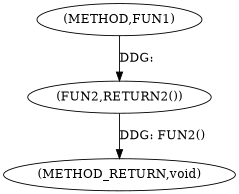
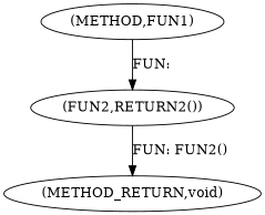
  digraph {
    n1 [label="(METHOD,FUN1)"]
    n2 [label="(FUN2,RETURN2())"]
    n3 [label="(METHOD_RETURN,void)"]
-   n1 -> n2 [label="DDG: "]
-   n2 -> n3 [label="DDG: FUN2()"]
+   n1 -> n2 [label="FUN: "]
+   n2 -> n3 [label="FUN: FUN2()"]
  }
